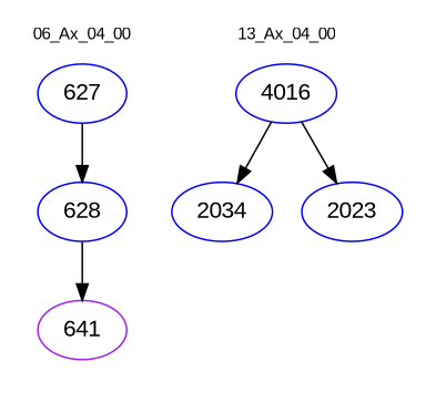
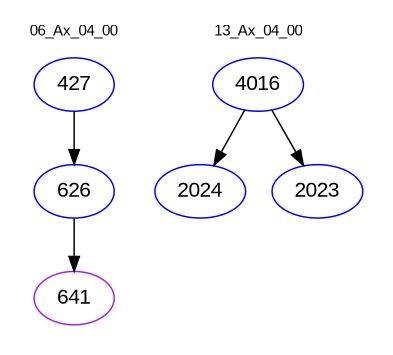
  digraph {
    fontname="Liberation Sans"
    node [color=blue fontname="Liberation Sans"]
    edge [color=black fontname="Liberation Sans"]
-   n1 [label=628]
-   n2 [label=627]
+   n1 [label=626]
+   n2 [label=427]
    n3 [color=purple label=641]
    n4 [label=4016]
-   n5 [label=2034]
+   n5 [label=2024]
    n6 [label=2023]
    subgraph cluster_1 {
      color=white
      fontsize=10
      label="06_Ax_04_00"
      n1
      n2
      n3
    }
    subgraph cluster_2 {
      color=white
      fontsize=10
      label="13_Ax_04_00"
      n4
      n5
      n6
    }
    n1 -> n3
    n2 -> n1
    n4 -> n5
    n4 -> n6
  }
